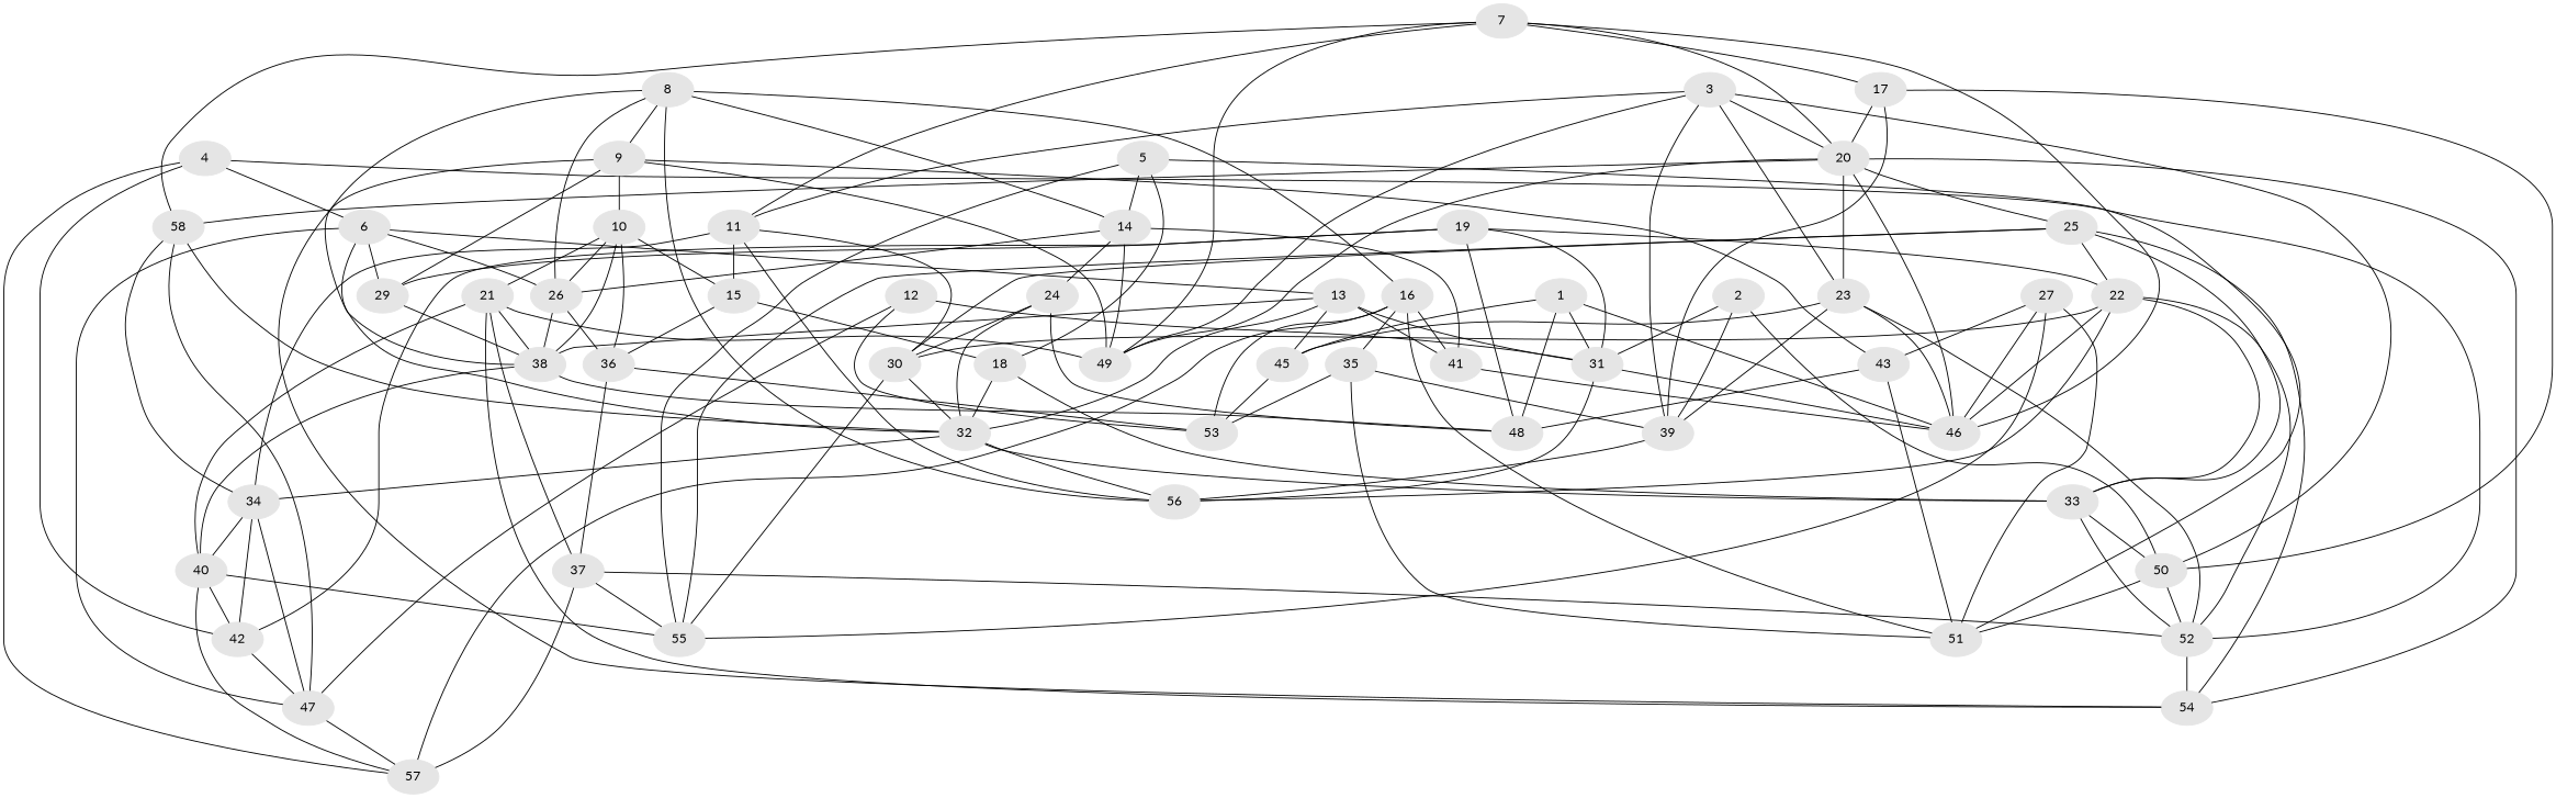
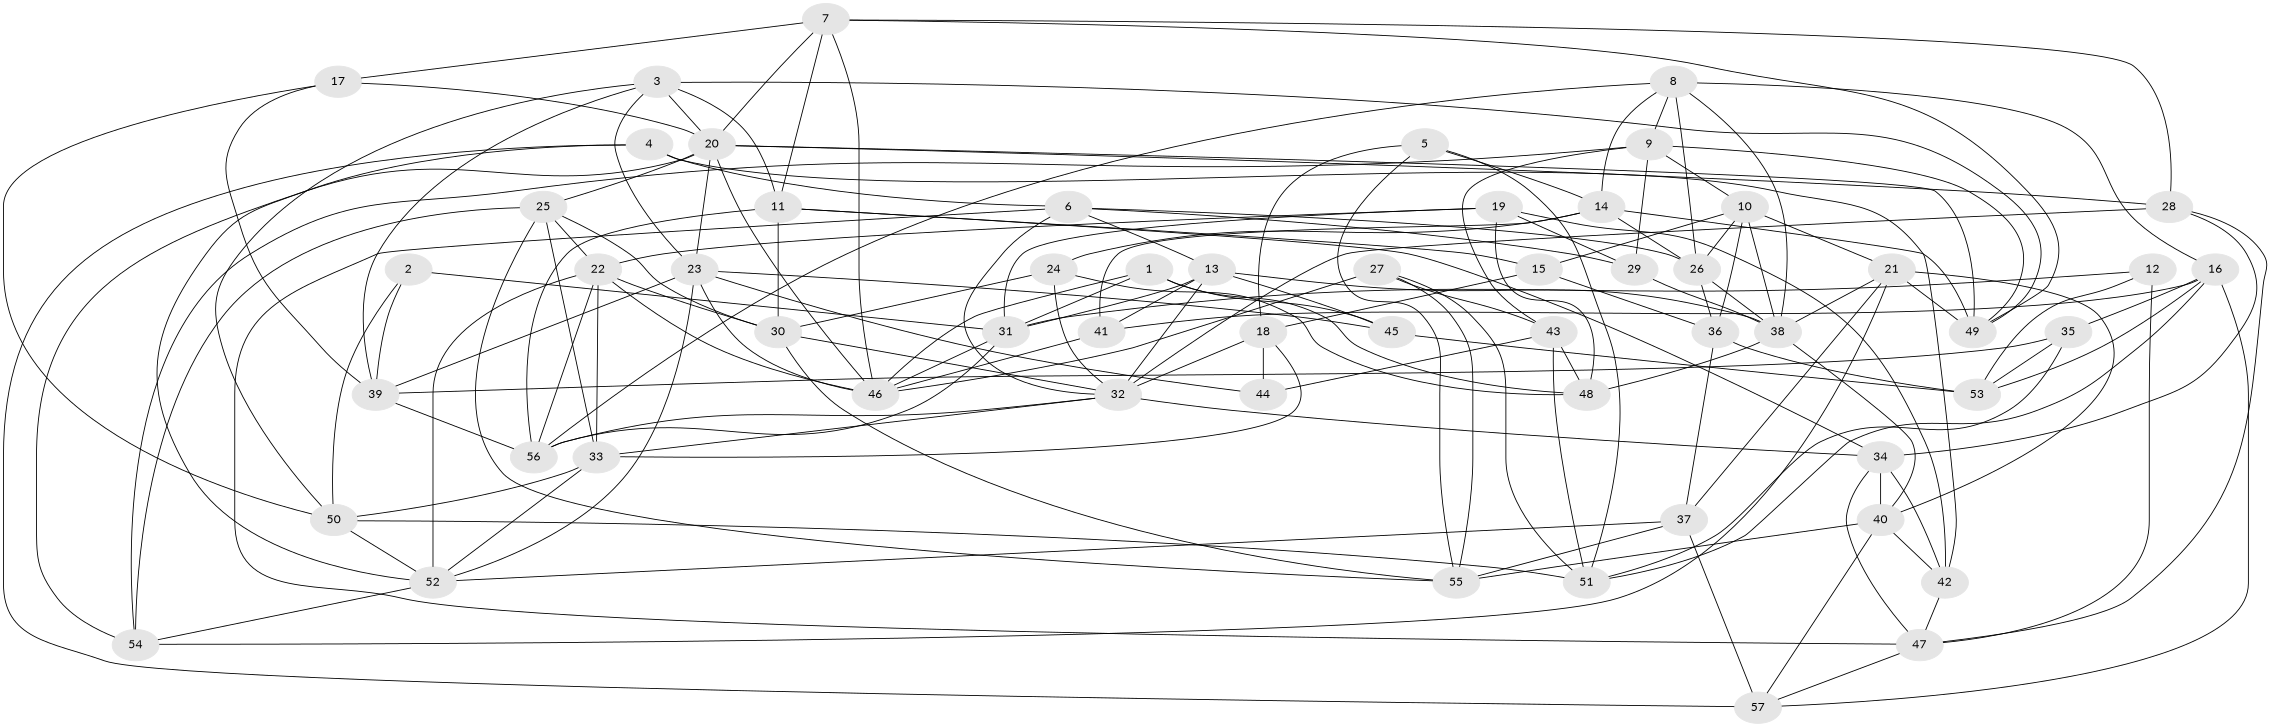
  graph {
    fontname=Lato
    node [color=gray90 fontname=Lato style=filled]
    edge [fontname=Lato weight=1.0]
    1
    31
    45
    46
    48
    56
    53
    2
    39
    50
    52
    51
    3
    11
    20
    23
    49
    15
    30
    34
-   28 [label=58]
+   28
    54
    25
+   44
    4
    6
    42
    57
    13
    26
    29
    32
    47
    5
    14
    18
    55
    41
    24
    33
    38
    36
    7
    17
    8
    9
    16
    10
    43
    35
    40
    21
    12
    37
    19
    22
    27
    1 -- 31
    1 -- 45
    1 -- 46
    1 -- 48
    31 -- 46
    31 -- 56
    45 -- 53
    2 -- 31 [weight=2.0]
    2 -- 39
    2 -- 50
    39 -- 56
    50 -- 52
    50 -- 51
    52 -- 54
    3 -- 39
    3 -- 50
    3 -- 11
    3 -- 20
    3 -- 23
    3 -- 49
    11 -- 56
    11 -- 15
    11 -- 30
    11 -- 34
    20 -- 46
    20 -- 23
    20 -- 49
    20 -- 28 [weight=2.0]
    20 -- 54
    20 -- 25
    23 -- 45 [weight=2.0]
    23 -- 46
    23 -- 39
    23 -- 52
+   23 -- 44
    15 -- 18
    15 -- 36
    30 -- 32
    30 -- 55
    34 -- 42
    34 -- 47
    34 -- 40
    28 -- 34
    28 -- 32
    28 -- 47
    25 -- 30
    25 -- 54
    25 -- 55
    25 -- 33
    25 -- 22
    4 -- 52
    4 -- 6
    4 -- 42
    4 -- 57
    6 -- 13
    6 -- 26
    6 -- 29
    6 -- 32
    6 -- 47
    42 -- 47
    13 -- 31
    13 -- 45 [weight=2.0]
    13 -- 32 [weight=2.0]
    13 -- 41
    13 -- 38
    26 -- 38
    26 -- 36
    29 -- 38
    32 -- 56
    32 -- 34
    32 -- 33
    47 -- 57
    5 -- 51
    5 -- 14
    5 -- 18
    5 -- 55
    14 -- 49
    14 -- 26
    14 -- 41
    14 -- 24
+   18 -- 44 [weight=2.0]
    18 -- 32
    18 -- 33
    41 -- 46
    24 -- 48
    24 -- 30
    24 -- 32
    33 -- 50
    33 -- 52
    38 -- 48
    38 -- 40
    36 -- 53 [weight=2.0]
    36 -- 37
    7 -- 46
    7 -- 11
    7 -- 20
    7 -- 49
    7 -- 28
    7 -- 17
    17 -- 39
    17 -- 50
    17 -- 20
    8 -- 56
    8 -- 26
    8 -- 14
    8 -- 38
    8 -- 9
    8 -- 16
    9 -- 49
    9 -- 54
    9 -- 29
    9 -- 10
    9 -- 43
    16 -- 53
    16 -- 51
    16 -- 57
    16 -- 41
    16 -- 35
    10 -- 15
    10 -- 26
    10 -- 38
    10 -- 36
    10 -- 21
    43 -- 48 [weight=2.0]
    43 -- 51
+   43 -- 44 [weight=2.0]
    35 -- 53
    35 -- 39
    35 -- 51
    40 -- 42
    40 -- 57
    40 -- 55
    21 -- 49
    21 -- 54
    21 -- 38
    21 -- 40
    21 -- 37
    12 -- 31
    12 -- 53
    12 -- 47
    37 -- 52
    37 -- 57 [weight=2.0]
    37 -- 55
    19 -- 31
    19 -- 48
    19 -- 42 [weight=2.0]
    19 -- 29
    19 -- 22
    22 -- 46
    22 -- 56
    22 -- 52
    22 -- 30
    22 -- 33
    27 -- 46
    27 -- 51
    27 -- 55
    27 -- 43
  }
